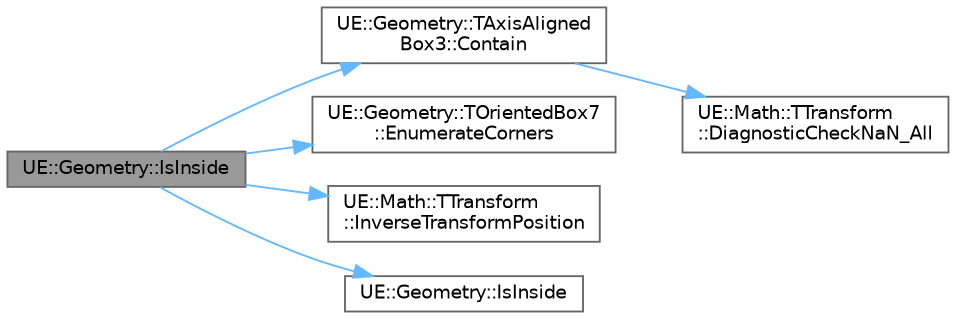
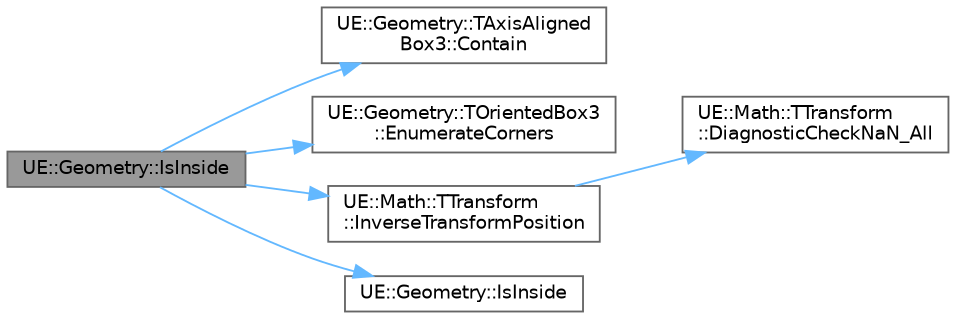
  digraph {
    rankdir=LR
    node [color=grey40 fillcolor=white fontname=Helvetica fontsize=10 shape=box style=filled]
    edge [color=steelblue1 fontname=Helvetica fontsize=10 labelfontname=Helvetica labelfontsize=10 style=solid]
    n1 [color=gray40 fillcolor=grey60 fontcolor=black height=0.2 label="UE::Geometry::IsInside" width=0.4]
    n2 [height=0.2 label="UE::Geometry::TAxisAligned\lBox3::Contain" width=0.4]
-   n3 [height=0.2 label="UE::Geometry::TOrientedBox7\l::EnumerateCorners" width=0.4]
+   n3 [height=0.2 label="UE::Geometry::TOrientedBox3\l::EnumerateCorners" width=0.4]
    n4 [height=0.2 label="UE::Math::TTransform\l::InverseTransformPosition" width=0.4]
    n5 [height=0.2 label="UE::Geometry::IsInside" width=0.4]
    n6 [height=0.2 label="UE::Math::TTransform\l::DiagnosticCheckNaN_All" width=0.4]
    n1 -> n2
    n1 -> n3
    n1 -> n4
    n1 -> n5
-   n2 -> n6
+   n4 -> n6
  }
